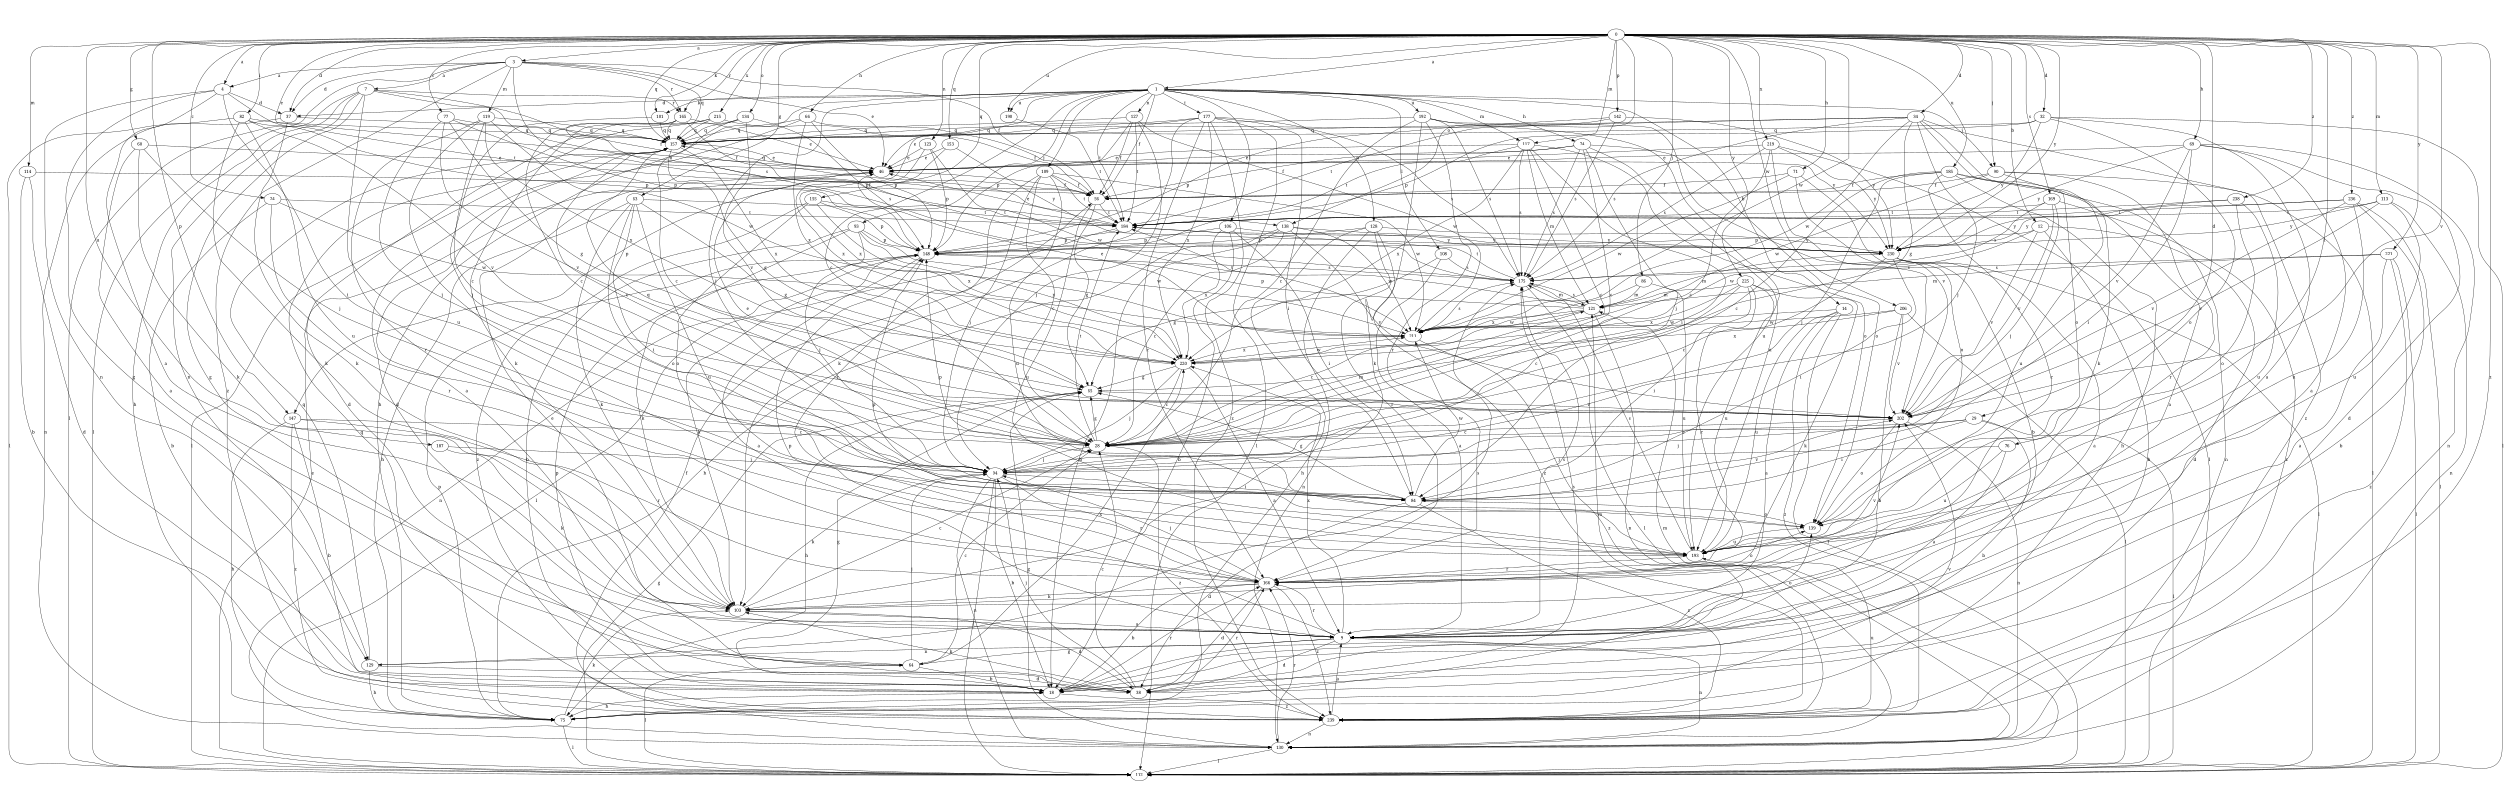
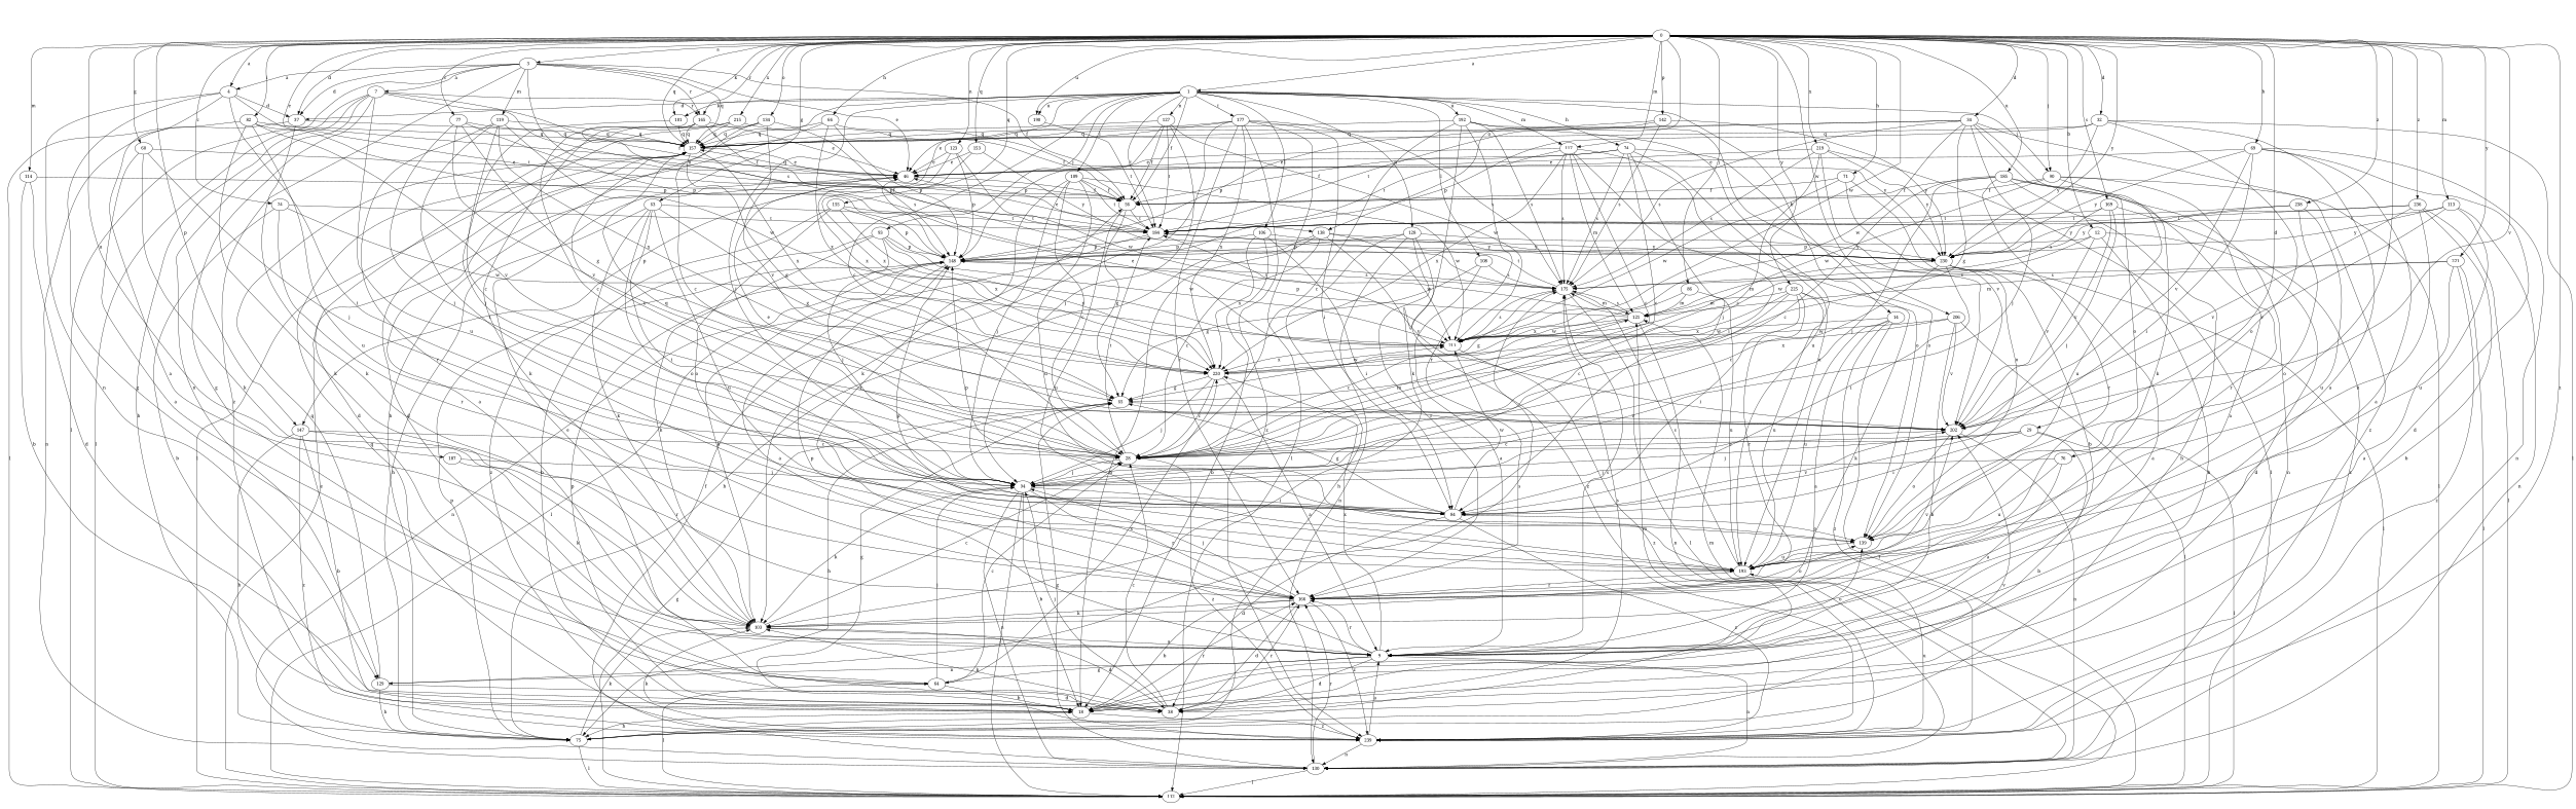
  strict digraph {
    fontname="Noto Serif"
    node [fontname="Noto Serif"]
    edge [fontname="Noto Serif"]
    0
    1
    3
    4
    12
    24
    29
    32
    34
    37
    46
    60
    63
    66
    69
    71
    76
    77
    82
    86
    90
    101
    113
    114
    117
    123
    134
    138
    142
    147
    153
    155
    157
    165
    169
    185
    187
    190
    202
    206
    211
    215
    219
    221
    225
    230
    236
    238
    239
    14
    28
    56
    74
    75
    93
    94
    106
    108
    109
    127
    128
    177
    184
    192
    7
    112
    119
    175
    9
    64
    84
    129
    38
    148
    18
    166
    139
    65
    103
    130
    193
    220
    121
    0 -> 1 [label=a]
    0 -> 3 [label=a]
    0 -> 4 [label=a]
    0 -> 12 [label=b]
    0 -> 24 [label=c]
    0 -> 29 [label=d]
    0 -> 32 [label=d]
    0 -> 34 [label=d]
    0 -> 37 [label=d]
    0 -> 46 [label=e]
    0 -> 60 [label=g]
    0 -> 63 [label=g]
    0 -> 66 [label=h]
    0 -> 69 [label=h]
    0 -> 71 [label=h]
    0 -> 76 [label=i]
    0 -> 77 [label=i]
    0 -> 82 [label=i]
    0 -> 86 [label=j]
    0 -> 90 [label=j]
    0 -> 101 [label=k]
    0 -> 113 [label=m]
    0 -> 114 [label=m]
    0 -> 117 [label=m]
    0 -> 123 [label=n]
    0 -> 134 [label=o]
    0 -> 138 [label=o]
    0 -> 142 [label=p]
    0 -> 147 [label=p]
    0 -> 153 [label=q]
    0 -> 155 [label=q]
    0 -> 157 [label=q]
    0 -> 165 [label=r]
    0 -> 169 [label=s]
    0 -> 185 [label=u]
    0 -> 187 [label=u]
    0 -> 190 [label=u]
    0 -> 202 [label=v]
    0 -> 206 [label=w]
    0 -> 211 [label=w]
    0 -> 215 [label=x]
    0 -> 219 [label=x]
    0 -> 221 [label=y]
    0 -> 225 [label=y]
    0 -> 230 [label=y]
    0 -> 236 [label=z]
    0 -> 238 [label=z]
    0 -> 239 [label=z]
    1 -> 37 [label=d]
    1 -> 90 [label=j]
    1 -> 101 [label=k]
    1 -> 117 [label=m]
    1 -> 147 [label=p]
    1 -> 190 [label=u]
    1 -> 14 [label=b]
    1 -> 28 [label=c]
    1 -> 56 [label=f]
    1 -> 74 [label=h]
    1 -> 75 [label=h]
    1 -> 93 [label=j]
    1 -> 94 [label=j]
    1 -> 106 [label=l]
    1 -> 108 [label=l]
    1 -> 109 [label=l]
    1 -> 127 [label=n]
    1 -> 128 [label=n]
    1 -> 177 [label=t]
    1 -> 184 [label=t]
    1 -> 192 [label=u]
    3 -> 4 [label=a]
    3 -> 37 [label=d]
    3 -> 46 [label=e]
    3 -> 157 [label=q]
    3 -> 165 [label=r]
    3 -> 239 [label=z]
    3 -> 56 [label=f]
    3 -> 7 [label=a]
    3 -> 112 [label=l]
    3 -> 119 [label=m]
    3 -> 175 [label=s]
    4 -> 37 [label=d]
    4 -> 184 [label=t]
    4 -> 9 [label=a]
    4 -> 64 [label=g]
    4 -> 84 [label=i]
    4 -> 129 [label=n]
    12 -> 202 [label=v]
    12 -> 211 [label=w]
    12 -> 38 [label=d]
    12 -> 148 [label=p]
    12 -> 18 [label=b]
    24 -> 211 [label=w]
    24 -> 184 [label=t]
    24 -> 18 [label=b]
    24 -> 166 [label=r]
    29 -> 28 [label=c]
    29 -> 94 [label=j]
    29 -> 112 [label=l]
    29 -> 84 [label=i]
    29 -> 18 [label=b]
    32 -> 157 [label=q]
    32 -> 230 [label=y]
    32 -> 112 [label=l]
    32 -> 9 [label=a]
    32 -> 148 [label=p]
    32 -> 139 [label=o]
    34 -> 157 [label=q]
    34 -> 211 [label=w]
    34 -> 239 [label=z]
    34 -> 94 [label=j]
    34 -> 184 [label=t]
    34 -> 175 [label=s]
    34 -> 139 [label=o]
    34 -> 65 [label=g]
    34 -> 103 [label=k]
    37 -> 157 [label=q]
    37 -> 103 [label=k]
    37 -> 130 [label=n]
    46 -> 157 [label=q]
    46 -> 56 [label=f]
    60 -> 46 [label=e]
    60 -> 94 [label=j]
    60 -> 9 [label=a]
    60 -> 103 [label=k]
    63 -> 75 [label=h]
    63 -> 184 [label=t]
    63 -> 84 [label=i]
    63 -> 139 [label=o]
    63 -> 65 [label=g]
    63 -> 103 [label=k]
    63 -> 193 [label=u]
    66 -> 157 [label=q]
    66 -> 230 [label=y]
    66 -> 38 [label=d]
    66 -> 148 [label=p]
    66 -> 220 [label=x]
    69 -> 46 [label=e]
    69 -> 202 [label=v]
    69 -> 230 [label=y]
    69 -> 9 [label=a]
    69 -> 84 [label=i]
    69 -> 38 [label=d]
    69 -> 130 [label=n]
    71 -> 211 [label=w]
    71 -> 56 [label=f]
    71 -> 18 [label=b]
    71 -> 139 [label=o]
    76 -> 94 [label=j]
    76 -> 9 [label=a]
    76 -> 193 [label=u]
    77 -> 157 [label=q]
    77 -> 202 [label=v]
    77 -> 94 [label=j]
    77 -> 148 [label=p]
    77 -> 65 [label=g]
    82 -> 157 [label=q]
    82 -> 202 [label=v]
    82 -> 112 [label=l]
    82 -> 148 [label=p]
    82 -> 103 [label=k]
    82 -> 193 [label=u]
    86 -> 193 [label=u]
    86 -> 220 [label=x]
    86 -> 121 [label=m]
    90 -> 211 [label=w]
    90 -> 56 [label=f]
    90 -> 112 [label=l]
    90 -> 166 [label=r]
    90 -> 193 [label=u]
    101 -> 157 [label=q]
    101 -> 94 [label=j]
    113 -> 202 [label=v]
    113 -> 230 [label=y]
    113 -> 184 [label=t]
    113 -> 130 [label=n]
    113 -> 193 [label=u]
    114 -> 56 [label=f]
    114 -> 38 [label=d]
    114 -> 18 [label=b]
    117 -> 46 [label=e]
    117 -> 28 [label=c]
    117 -> 184 [label=t]
    117 -> 175 [label=s]
    117 -> 84 [label=i]
    117 -> 139 [label=o]
    117 -> 220 [label=x]
    117 -> 121 [label=m]
    123 -> 46 [label=e]
    123 -> 211 [label=w]
    123 -> 148 [label=p]
    123 -> 220 [label=x]
    134 -> 157 [label=q]
    134 -> 202 [label=v]
    134 -> 28 [label=c]
    134 -> 148 [label=p]
    134 -> 103 [label=k]
    138 -> 202 [label=v]
    138 -> 211 [label=w]
    138 -> 230 [label=y]
    138 -> 28 [label=c]
    138 -> 75 [label=h]
    138 -> 18 [label=b]
    142 -> 157 [label=q]
    142 -> 230 [label=y]
    142 -> 175 [label=s]
    142 -> 148 [label=p]
    147 -> 239 [label=z]
    147 -> 28 [label=c]
    147 -> 75 [label=h]
    147 -> 18 [label=b]
    147 -> 166 [label=r]
    153 -> 46 [label=e]
    153 -> 230 [label=y]
    153 -> 220 [label=x]
    155 -> 239 [label=z]
    155 -> 184 [label=t]
    155 -> 148 [label=p]
    155 -> 139 [label=o]
    155 -> 220 [label=x]
    157 -> 46 [label=e]
    157 -> 28 [label=c]
    157 -> 9 [label=a]
    157 -> 65 [label=g]
    157 -> 220 [label=x]
    165 -> 46 [label=e]
    165 -> 157 [label=q]
    165 -> 28 [label=c]
    165 -> 56 [label=f]
    165 -> 175 [label=s]
    169 -> 202 [label=v]
    169 -> 239 [label=z]
    169 -> 94 [label=j]
    169 -> 184 [label=t]
    169 -> 175 [label=s]
    185 -> 28 [label=c]
    185 -> 56 [label=f]
    185 -> 75 [label=h]
    185 -> 94 [label=j]
    185 -> 9 [label=a]
    185 -> 166 [label=r]
    185 -> 130 [label=n]
    187 -> 94 [label=j]
    187 -> 103 [label=k]
    190 -> 184 [label=t]
    202 -> 28 [label=c]
    202 -> 139 [label=o]
    202 -> 130 [label=n]
    206 -> 202 [label=v]
    206 -> 211 [label=w]
    206 -> 112 [label=l]
    206 -> 18 [label=b]
    206 -> 220 [label=x]
    211 -> 46 [label=e]
    211 -> 239 [label=z]
    211 -> 175 [label=s]
    211 -> 220 [label=x]
    215 -> 157 [label=q]
    215 -> 56 [label=f]
    215 -> 112 [label=l]
    215 -> 38 [label=d]
    219 -> 46 [label=e]
    219 -> 202 [label=v]
    219 -> 230 [label=y]
    219 -> 28 [label=c]
    219 -> 112 [label=l]
    219 -> 175 [label=s]
    221 -> 239 [label=z]
    221 -> 112 [label=l]
    221 -> 175 [label=s]
    221 -> 9 [label=a]
    221 -> 121 [label=m]
    225 -> 28 [label=c]
    225 -> 84 [label=i]
    225 -> 166 [label=r]
    225 -> 103 [label=k]
    225 -> 193 [label=u]
    225 -> 220 [label=x]
    225 -> 121 [label=m]
    230 -> 28 [label=c]
    230 -> 112 [label=l]
    230 -> 9 [label=a]
    230 -> 84 [label=i]
    230 -> 121 [label=m]
    236 -> 202 [label=v]
    236 -> 230 [label=y]
    236 -> 184 [label=t]
    236 -> 112 [label=l]
    236 -> 18 [label=b]
    236 -> 193 [label=u]
    238 -> 230 [label=y]
    238 -> 184 [label=t]
    238 -> 139 [label=o]
    238 -> 193 [label=u]
    239 -> 157 [label=q]
    239 -> 9 [label=a]
+   239 -> 103 [label=k]
    239 -> 130 [label=n]
    239 -> 193 [label=u]
    14 -> 211 [label=w]
    14 -> 239 [label=z]
    14 -> 112 [label=l]
    14 -> 9 [label=a]
    14 -> 193 [label=u]
    28 -> 46 [label=e]
    28 -> 157 [label=q]
    28 -> 239 [label=z]
    28 -> 94 [label=j]
    28 -> 184 [label=t]
-   28 -> 65 [label=g]
+   175 -> 65 [label=g]
    28 -> 121 [label=m]
    56 -> 184 [label=t]
    56 -> 65 [label=g]
    56 -> 193 [label=u]
    74 -> 46 [label=e]
    74 -> 28 [label=c]
    74 -> 56 [label=f]
    74 -> 94 [label=j]
    74 -> 175 [label=s]
    74 -> 139 [label=o]
    74 -> 193 [label=u]
    75 -> 202 [label=v]
    75 -> 112 [label=l]
    75 -> 148 [label=p]
    75 -> 103 [label=k]
    75 -> 121 [label=m]
    93 -> 211 [label=w]
    93 -> 94 [label=j]
    93 -> 148 [label=p]
    93 -> 18 [label=b]
    93 -> 103 [label=k]
    93 -> 220 [label=x]
    94 -> 112 [label=l]
    94 -> 84 [label=i]
    94 -> 18 [label=b]
    94 -> 166 [label=r]
    94 -> 103 [label=k]
    94 -> 130 [label=n]
    106 -> 230 [label=y]
    106 -> 84 [label=i]
    106 -> 148 [label=p]
    106 -> 18 [label=b]
    106 -> 220 [label=x]
    108 -> 175 [label=s]
    108 -> 9 [label=a]
    108 -> 65 [label=g]
    109 -> 211 [label=w]
    109 -> 28 [label=c]
    109 -> 56 [label=f]
    109 -> 94 [label=j]
    109 -> 184 [label=t]
    109 -> 166 [label=r]
    109 -> 193 [label=u]
    127 -> 157 [label=q]
    127 -> 211 [label=w]
    127 -> 56 [label=f]
    127 -> 94 [label=j]
    127 -> 184 [label=t]
    127 -> 148 [label=p]
    128 -> 230 [label=y]
    128 -> 239 [label=z]
    128 -> 75 [label=h]
    128 -> 148 [label=p]
    128 -> 166 [label=r]
    128 -> 130 [label=n]
    177 -> 46 [label=e]
    177 -> 157 [label=q]
    177 -> 239 [label=z]
    177 -> 112 [label=l]
    177 -> 175 [label=s]
    177 -> 84 [label=i]
    177 -> 166 [label=r]
    177 -> 103 [label=k]
    177 -> 220 [label=x]
    184 -> 46 [label=e]
    184 -> 230 [label=y]
    184 -> 112 [label=l]
    184 -> 148 [label=p]
    192 -> 157 [label=q]
    192 -> 202 [label=v]
    192 -> 28 [label=c]
    192 -> 175 [label=s]
    192 -> 166 [label=r]
    192 -> 103 [label=k]
    192 -> 193 [label=u]
    7 -> 138 [label=o]
    7 -> 165 [label=r]
    7 -> 56 [label=f]
    7 -> 75 [label=h]
    7 -> 112 [label=l]
    7 -> 64 [label=g]
    7 -> 129 [label=n]
    7 -> 193 [label=u]
    112 -> 46 [label=e]
    112 -> 65 [label=g]
    119 -> 157 [label=q]
    119 -> 211 [label=w]
    119 -> 28 [label=c]
    119 -> 84 [label=i]
    119 -> 166 [label=r]
    119 -> 220 [label=x]
    175 -> 184 [label=t]
    175 -> 112 [label=l]
    175 -> 121 [label=m]
    9 -> 175 [label=s]
    9 -> 64 [label=g]
    9 -> 129 [label=n]
    9 -> 38 [label=d]
    9 -> 148 [label=p]
    9 -> 166 [label=r]
    9 -> 139 [label=o]
    9 -> 130 [label=n]
    9 -> 220 [label=x]
    64 -> 46 [label=e]
    64 -> 28 [label=c]
    64 -> 94 [label=j]
    64 -> 112 [label=l]
    64 -> 18 [label=b]
    64 -> 220 [label=x]
    84 -> 202 [label=v]
    84 -> 211 [label=w]
    84 -> 239 [label=z]
    84 -> 38 [label=d]
    84 -> 148 [label=p]
    84 -> 139 [label=o]
    84 -> 65 [label=g]
    129 -> 157 [label=q]
    129 -> 75 [label=h]
    129 -> 175 [label=s]
    129 -> 38 [label=d]
    38 -> 28 [label=c]
    38 -> 94 [label=j]
    38 -> 175 [label=s]
    38 -> 166 [label=r]
    38 -> 103 [label=k]
    148 -> 175 [label=s]
    148 -> 9 [label=a]
    148 -> 103 [label=k]
    148 -> 130 [label=n]
    18 -> 239 [label=z]
    18 -> 75 [label=h]
    18 -> 148 [label=p]
    18 -> 166 [label=r]
    18 -> 65 [label=g]
    166 -> 202 [label=v]
    166 -> 239 [label=z]
    166 -> 94 [label=j]
    166 -> 38 [label=d]
    166 -> 18 [label=b]
    166 -> 139 [label=o]
    166 -> 103 [label=k]
    139 -> 193 [label=u]
    65 -> 202 [label=v]
    65 -> 75 [label=h]
    103 -> 28 [label=c]
    103 -> 9 [label=a]
    103 -> 38 [label=d]
    130 -> 56 [label=f]
    130 -> 112 [label=l]
    130 -> 166 [label=r]
    130 -> 65 [label=g]
    130 -> 121 [label=m]
    193 -> 175 [label=s]
    193 -> 148 [label=p]
    193 -> 166 [label=r]
    220 -> 211 [label=w]
    220 -> 28 [label=c]
    220 -> 94 [label=j]
    220 -> 9 [label=a]
    220 -> 65 [label=g]
    121 -> 211 [label=w]
    121 -> 28 [label=c]
    121 -> 184 [label=t]
    121 -> 175 [label=s]
    121 -> 148 [label=p]
    121 -> 130 [label=n]
  }
